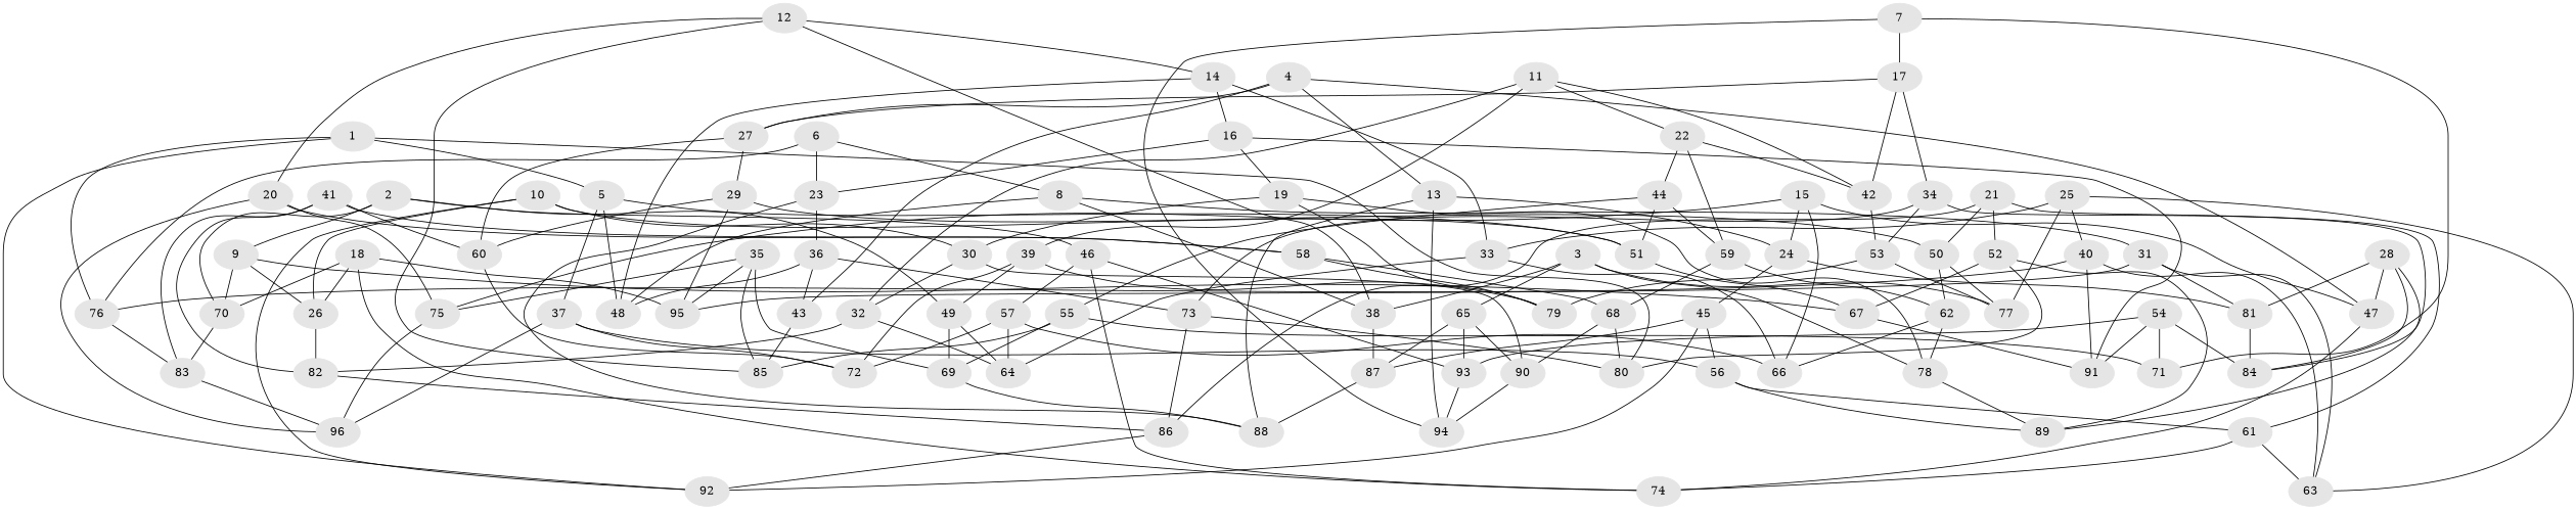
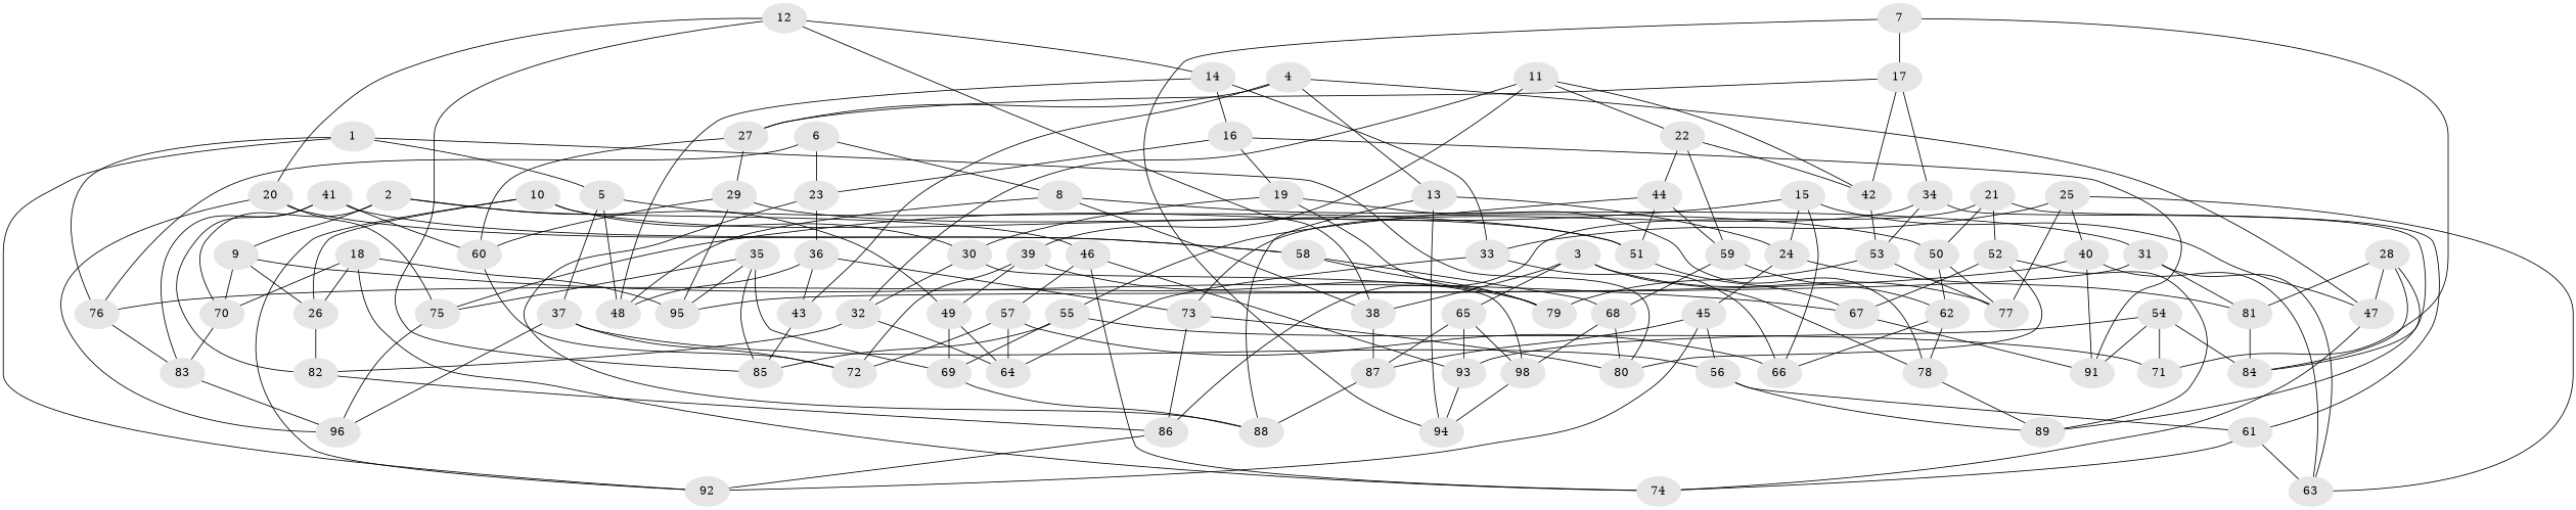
  graph {
    node [color=gray90 style=filled]
    1
    5
    76
    80
    92
    37
    48
    51
    83
    2
    9
    46
    49
    70
    26
    67
    74
    57
    93
    64
    69
    3
    38
    65
    77
    78
    87
-   90
+   90 [label=98]
    89
    4
    13
    27
    43
    47
    94
    24
    88
    29
    60
    85
    96
    56
    72
    6
    8
    23
    31
    36
    7
    71
    17
    42
    34
    95
    81
    63
    82
    91
    10
    30
    32
    11
    22
    39
    44
    59
    79
    53
    12
    14
    20
    16
    33
    75
    58
    45
    19
    66
    15
    84
    73
    18
    68
    21
    50
    52
    61
    86
    62
    55
    25
    40
    28
    35
    41
    54
    1 -- 5
    1 -- 76
    1 -- 80
    1 -- 92
    5 -- 37
    5 -- 48
    5 -- 51
    76 -- 83
    37 -- 96
    37 -- 56
    37 -- 72
    51 -- 67
    83 -- 96
    2 -- 9
    2 -- 46
    2 -- 49
    2 -- 70
    9 -- 70
    9 -- 26
    9 -- 67
    46 -- 74
    46 -- 57
    46 -- 93
    49 -- 64
    49 -- 69
    70 -- 83
    26 -- 82
    67 -- 91
    57 -- 64
    57 -- 72
    57 -- 66
    93 -- 94
    69 -- 88
    3 -- 38
    3 -- 65
    3 -- 77
    3 -- 78
    38 -- 87
    65 -- 93
    65 -- 87
    65 -- 90
    78 -- 89
    87 -- 88
    90 -- 94
    4 -- 13
    4 -- 27
    4 -- 43
    4 -- 47
    13 -- 94
    13 -- 24
    13 -- 88
    27 -- 29
    27 -- 60
    43 -- 85
    47 -- 74
    24 -- 81
    24 -- 45
    29 -- 60
    29 -- 95
    29 -- 50
    60 -- 72
    56 -- 89
    56 -- 61
    6 -- 76
    6 -- 8
    6 -- 23
    8 -- 48
    8 -- 38
    8 -- 31
    23 -- 88
    23 -- 36
    31 -- 95
    31 -- 81
    31 -- 63
    36 -- 48
    36 -- 43
    36 -- 73
    7 -- 94
    7 -- 71
    7 -- 17
    17 -- 27
    17 -- 42
    17 -- 34
    42 -- 53
    34 -- 53
    34 -- 84
    34 -- 73
    81 -- 84
    82 -- 86
    10 -- 92
    10 -- 51
    10 -- 26
    10 -- 30
    30 -- 90
    30 -- 32
    32 -- 64
    32 -- 82
    11 -- 42
    11 -- 32
    11 -- 22
    11 -- 39
    22 -- 42
    22 -- 44
    22 -- 59
    39 -- 49
    39 -- 72
    39 -- 79
    44 -- 51
    44 -- 59
    44 -- 55
    59 -- 68
    59 -- 62
    53 -- 77
    53 -- 79
    12 -- 38
    12 -- 85
    12 -- 14
    12 -- 20
    14 -- 48
    14 -- 16
    14 -- 33
    20 -- 96
    20 -- 75
    20 -- 58
    16 -- 23
    16 -- 91
    16 -- 19
    33 -- 64
    33 -- 66
    75 -- 96
    58 -- 79
    58 -- 68
    45 -- 92
    45 -- 87
    45 -- 56
    19 -- 78
    19 -- 30
    19 -- 79
    15 -- 47
    15 -- 24
    15 -- 75
    15 -- 66
    73 -- 80
    73 -- 86
    18 -- 70
    18 -- 26
    18 -- 74
    18 -- 95
    68 -- 80
    68 -- 90
    21 -- 50
    21 -- 52
    21 -- 61
    21 -- 86
    50 -- 77
    50 -- 62
    52 -- 80
    52 -- 67
    52 -- 89
    61 -- 74
    61 -- 63
    86 -- 92
    62 -- 78
    62 -- 66
    55 -- 69
    55 -- 85
    55 -- 71
    25 -- 77
    25 -- 63
    25 -- 33
    25 -- 40
    40 -- 76
    40 -- 63
    40 -- 91
    28 -- 89
    28 -- 47
    28 -- 81
    28 -- 84
    35 -- 69
    35 -- 85
    35 -- 95
    35 -- 75
    41 -- 83
    41 -- 60
    41 -- 82
    41 -- 58
    54 -- 93
    54 -- 71
    54 -- 91
    54 -- 84
  }
